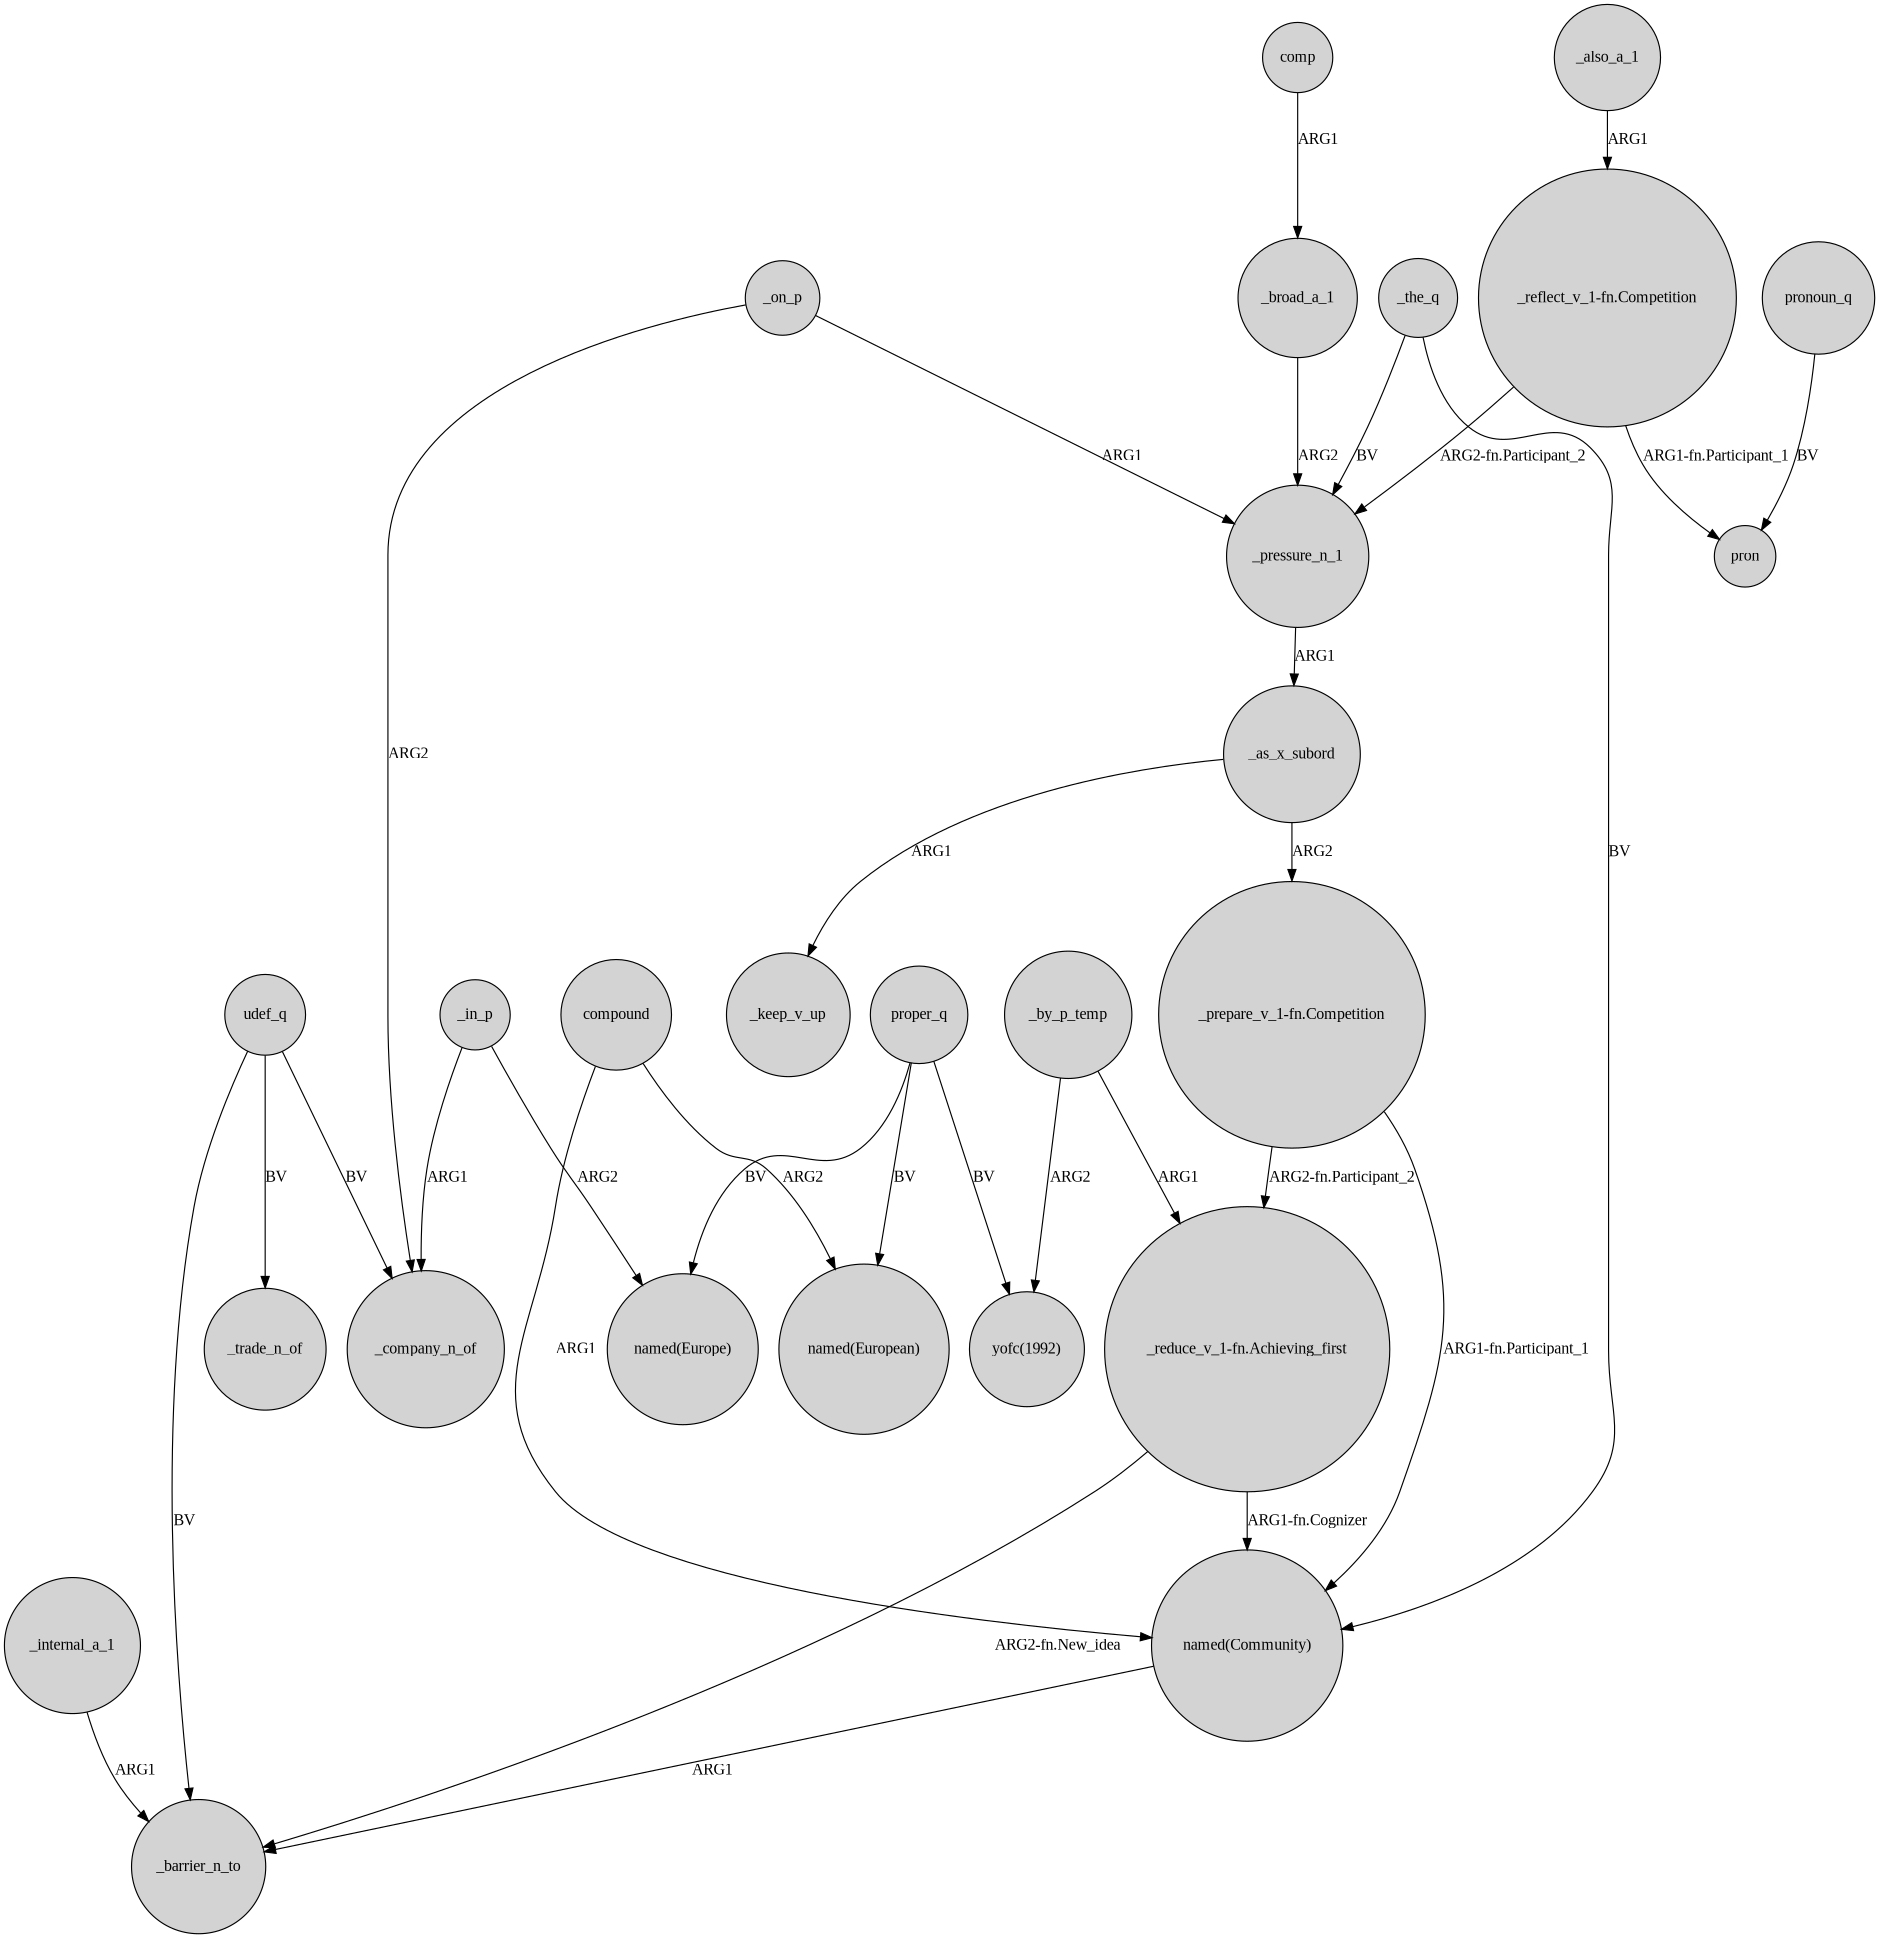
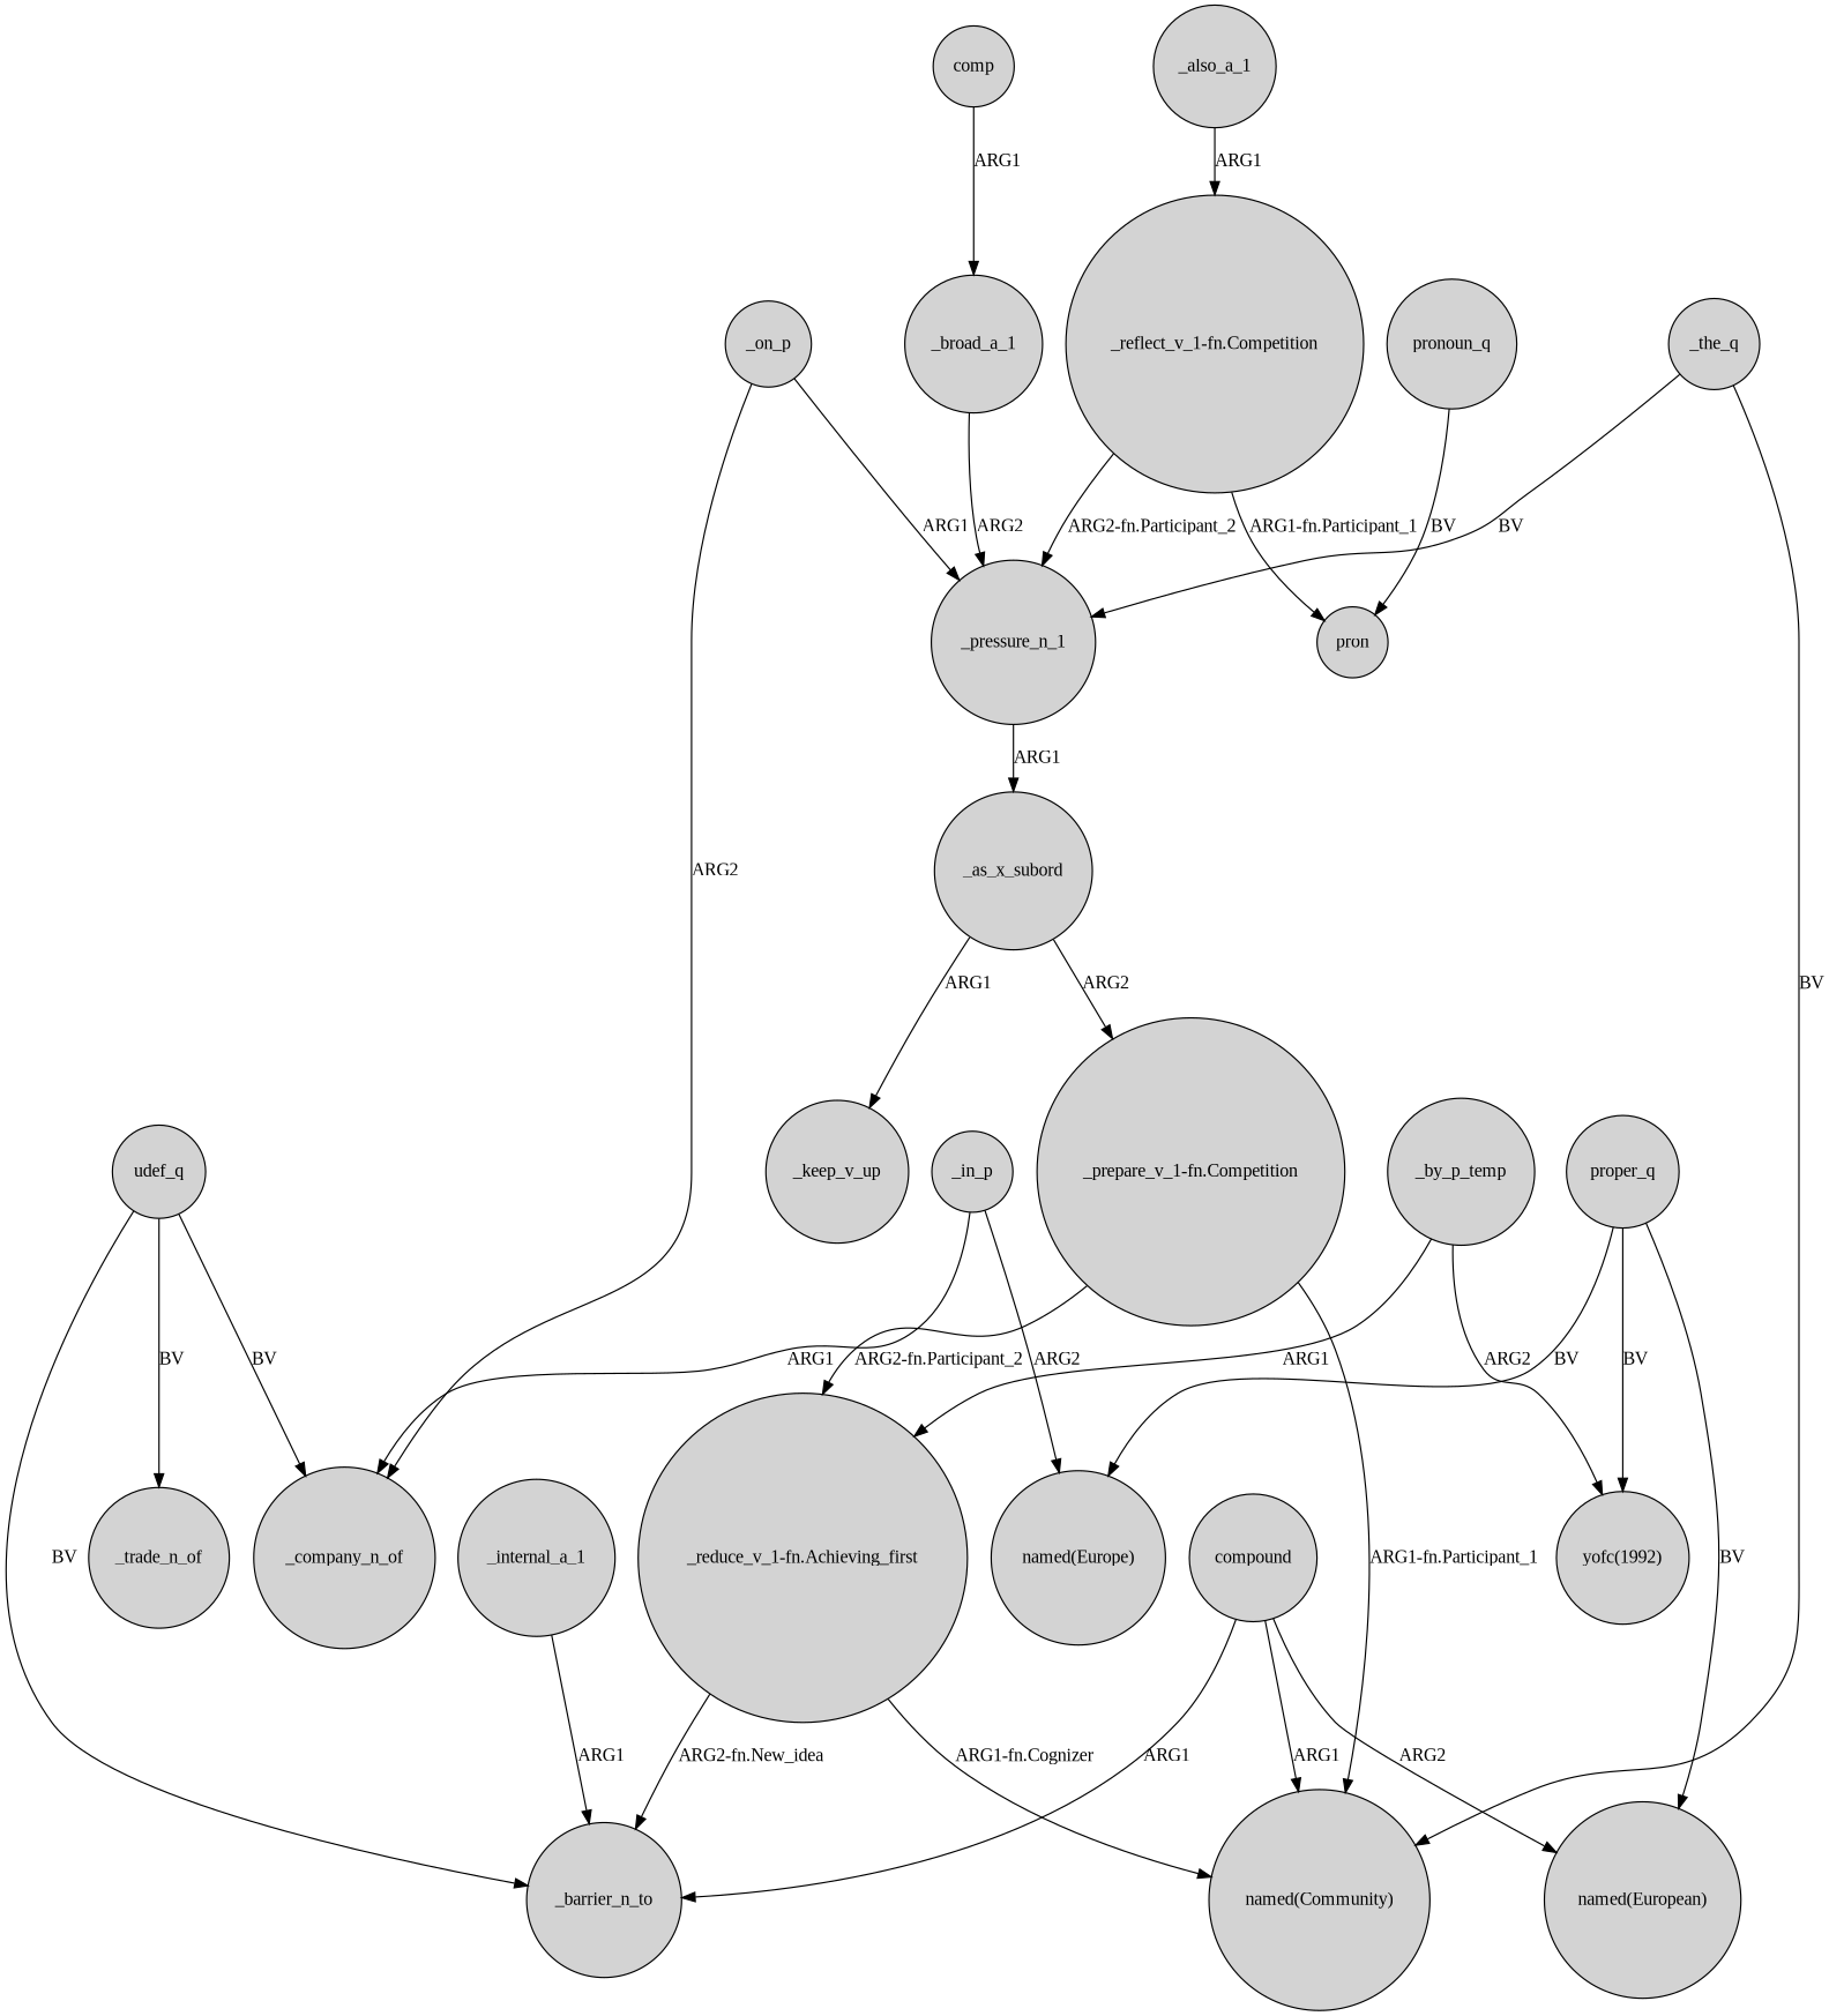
  digraph {
    fontname="Liberation Serif"
    node [fontname="Liberation Serif" shape=circle style=filled]
    edge [fontname="Liberation Serif"]
    _internal_a_1
    _barrier_n_to
    "_reduce_v_1-fn.Achieving_first"
    "named(Community)"
    _in_p
    "named(Europe)"
    _company_n_of
    _pressure_n_1
    _as_x_subord
    _keep_v_up
    "_prepare_v_1-fn.Competition"
    compound
    "named(European)"
    proper_q
    "yofc(1992)"
    _by_p_temp
    _on_p
    pronoun_q
    pron
    _broad_a_1
    udef_q
    _trade_n_of
    "_reflect_v_1-fn.Competition"
    _also_a_1
    _the_q
    comp
    _internal_a_1 -> _barrier_n_to [label=ARG1]
    "_reduce_v_1-fn.Achieving_first" -> _barrier_n_to [label="ARG2-fn.New_idea"]
    "_reduce_v_1-fn.Achieving_first" -> "named(Community)" [label="ARG1-fn.Cognizer"]
    _in_p -> "named(Europe)" [label=ARG2]
    _in_p -> _company_n_of [label=ARG1]
    _pressure_n_1 -> _as_x_subord [label=ARG1]
    _as_x_subord -> _keep_v_up [label=ARG1]
    _as_x_subord -> "_prepare_v_1-fn.Competition" [label=ARG2]
    "_prepare_v_1-fn.Competition" -> "_reduce_v_1-fn.Achieving_first" [label="ARG2-fn.Participant_2"]
    "_prepare_v_1-fn.Competition" -> "named(Community)" [label="ARG1-fn.Participant_1"]
-   "named(Community)" -> _barrier_n_to [label=ARG1]
+   compound -> _barrier_n_to [label=ARG1]
    compound -> "named(Community)" [label=ARG1]
    compound -> "named(European)" [label=ARG2]
    proper_q -> "named(Europe)" [label=BV]
    proper_q -> "named(European)" [label=BV]
    proper_q -> "yofc(1992)" [label=BV]
    _by_p_temp -> "_reduce_v_1-fn.Achieving_first" [label=ARG1]
    _by_p_temp -> "yofc(1992)" [label=ARG2]
    _on_p -> _company_n_of [label=ARG2]
    _on_p -> _pressure_n_1 [label=ARG1]
    pronoun_q -> pron [label=BV]
    _broad_a_1 -> _pressure_n_1 [label=ARG2]
    udef_q -> _barrier_n_to [label=BV]
    udef_q -> _company_n_of [label=BV]
    udef_q -> _trade_n_of [label=BV]
    "_reflect_v_1-fn.Competition" -> _pressure_n_1 [label="ARG2-fn.Participant_2"]
    "_reflect_v_1-fn.Competition" -> pron [label="ARG1-fn.Participant_1"]
    _also_a_1 -> "_reflect_v_1-fn.Competition" [label=ARG1]
    _the_q -> "named(Community)" [label=BV]
    _the_q -> _pressure_n_1 [label=BV]
    comp -> _broad_a_1 [label=ARG1]
  }
